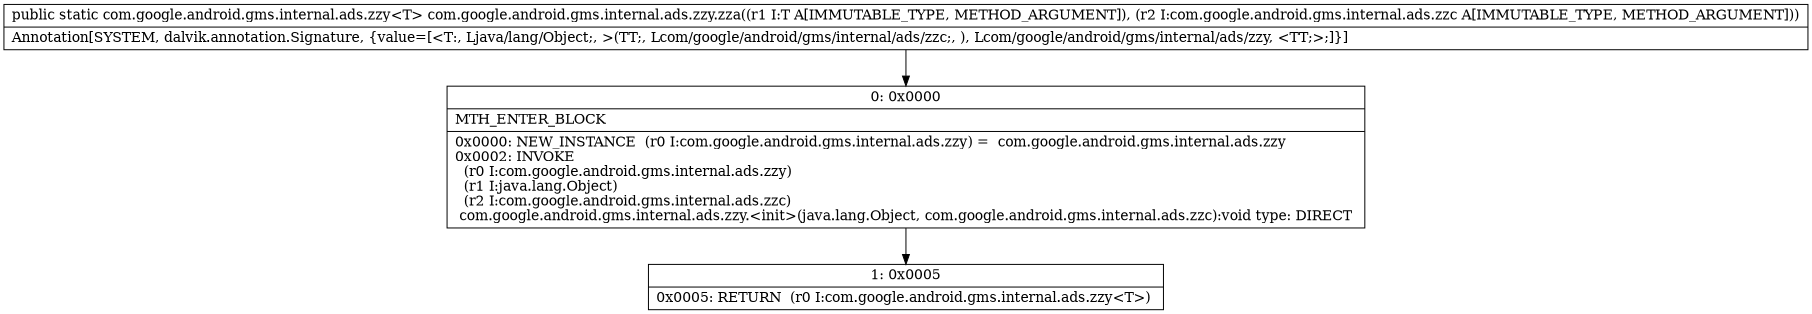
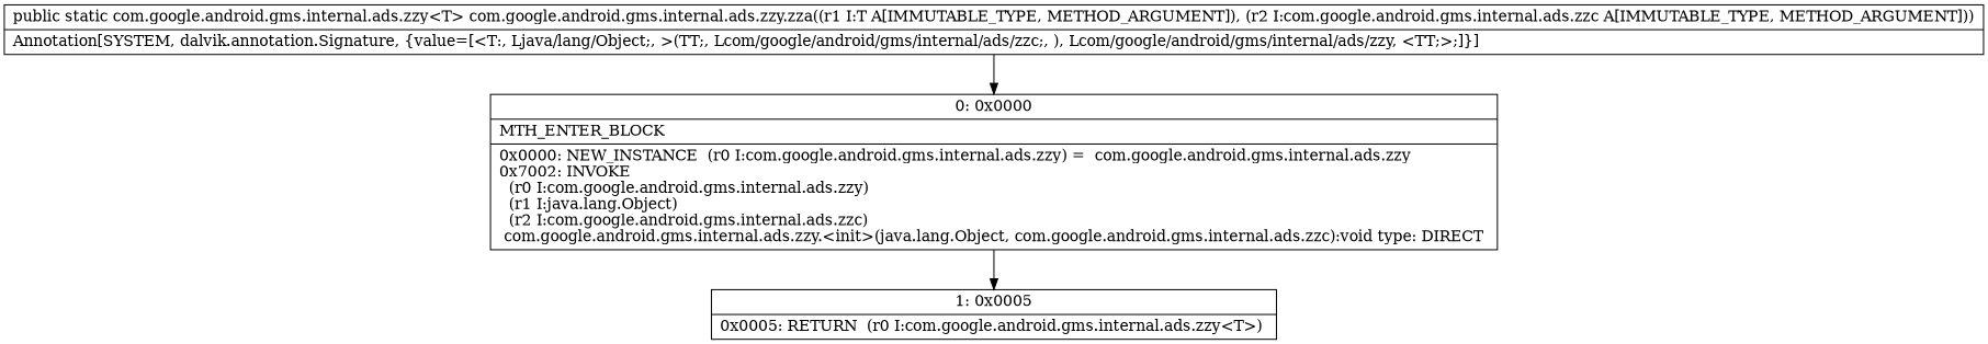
  digraph {
    node [shape=record]
-   n1 [label="{0\:\ 0x0000|MTH_ENTER_BLOCK\l|0x0000: NEW_INSTANCE  (r0 I:com.google.android.gms.internal.ads.zzy) =  com.google.android.gms.internal.ads.zzy \l0x0002: INVOKE  \l  (r0 I:com.google.android.gms.internal.ads.zzy)\l  (r1 I:java.lang.Object)\l  (r2 I:com.google.android.gms.internal.ads.zzc)\l com.google.android.gms.internal.ads.zzy.\<init\>(java.lang.Object, com.google.android.gms.internal.ads.zzc):void type: DIRECT \l}"]
+   n1 [label="{0\:\ 0x0000|MTH_ENTER_BLOCK\l|0x0000: NEW_INSTANCE  (r0 I:com.google.android.gms.internal.ads.zzy) =  com.google.android.gms.internal.ads.zzy \l0x7002: INVOKE  \l  (r0 I:com.google.android.gms.internal.ads.zzy)\l  (r1 I:java.lang.Object)\l  (r2 I:com.google.android.gms.internal.ads.zzc)\l com.google.android.gms.internal.ads.zzy.\<init\>(java.lang.Object, com.google.android.gms.internal.ads.zzc):void type: DIRECT \l}"]
    n2 [label="{1\:\ 0x0005|0x0005: RETURN  (r0 I:com.google.android.gms.internal.ads.zzy\<T\>) \l}"]
    n3 [label="{public static com.google.android.gms.internal.ads.zzy\<T\> com.google.android.gms.internal.ads.zzy.zza((r1 I:T A[IMMUTABLE_TYPE, METHOD_ARGUMENT]), (r2 I:com.google.android.gms.internal.ads.zzc A[IMMUTABLE_TYPE, METHOD_ARGUMENT]))  | Annotation[SYSTEM, dalvik.annotation.Signature, \{value=[\<T:, Ljava\/lang\/Object;, \>(TT;, Lcom\/google\/android\/gms\/internal\/ads\/zzc;, ), Lcom\/google\/android\/gms\/internal\/ads\/zzy, \<TT;\>;]\}]\l}"]
    n1 -> n2
    n3 -> n1
  }
